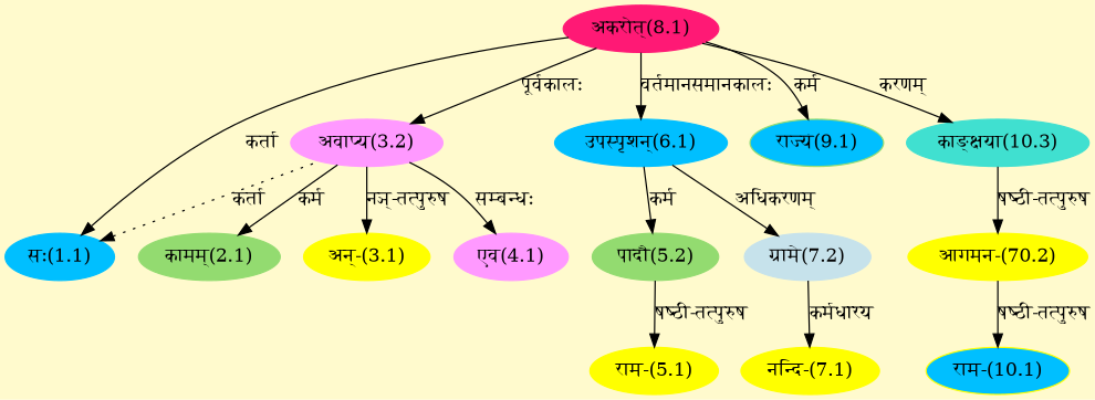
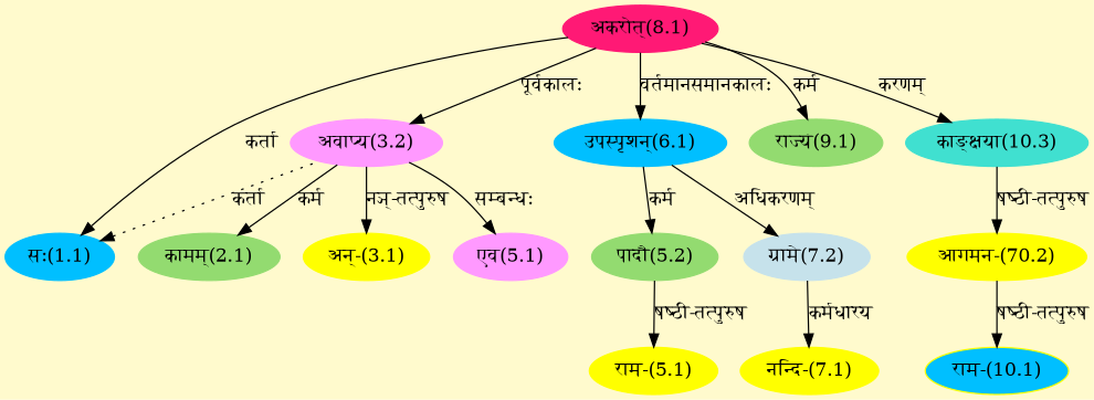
  digraph {
    bgcolor=lemonchiffon1
    compound=true
    rankdir=BT
    node [color="#FFFF00" style=filled]
    edge [dir=back]
    n1 [color="#00BFFF" label="सः(1.1)"]
    n2 [color="#FF1975" label="अकरोत्(8.1)"]
    n3 [color="#FF99FF" label="अवाप्य(3.2)"]
    n4 [color="#93DB70" label="कामम्(2.1)"]
    n5 [label="अन्-(3.1)"]
-   n6 [color="#FF99FF" label="एव(4.1)"]
+   n6 [color="#FF99FF" label="एव(5.1)"]
    n7 [label="राम-(5.1)"]
    n8 [color="#93DB70" label="पादौ(5.2)"]
    n9 [color="#00BFFF" label="उपस्पृशन्(6.1)"]
    n10 [label="नन्दि-(7.1)"]
    n11 [color="#C6E2EB" label="ग्रामे(7.2)"]
-   n12 [color="#93DB70" label="राज्यं(9.1)" fillcolor="#00BFFF"]
+   n12 [color="#93DB70" label="राज्यं(9.1)"]
    n13 [fillcolor="#00BFFF" label="राम-(10.1)"]
    n14 [label="आगमन-(70.2)"]
    n15 [color="#40E0D0" label="काङ्क्षया(10.3)"]
    n1 -> n2 [label="कर्ता"]
    n1 -> n3 [label="कर्ता" style=dotted]
    n3 -> n2 [label="पूर्वकालः"]
    n4 -> n3 [label="कर्म"]
    n5 -> n3 [label="नञ्-तत्पुरुष"]
    n6 -> n3 [label="सम्बन्धः"]
    n7 -> n8 [label="षष्ठी-तत्पुरुष"]
    n8 -> n9 [label="कर्म"]
    n9 -> n2 [label="वर्तमानसमानकालः"]
    n10 -> n11 [label="कर्मधारय"]
    n11 -> n9 [label="अधिकरणम्"]
    n12 -> n2 [label="कर्म"]
    n13 -> n14 [label="षष्ठी-तत्पुरुष"]
    n14 -> n15 [label="षष्ठी-तत्पुरुष"]
    n15 -> n2 [label="करणम्"]
  }
